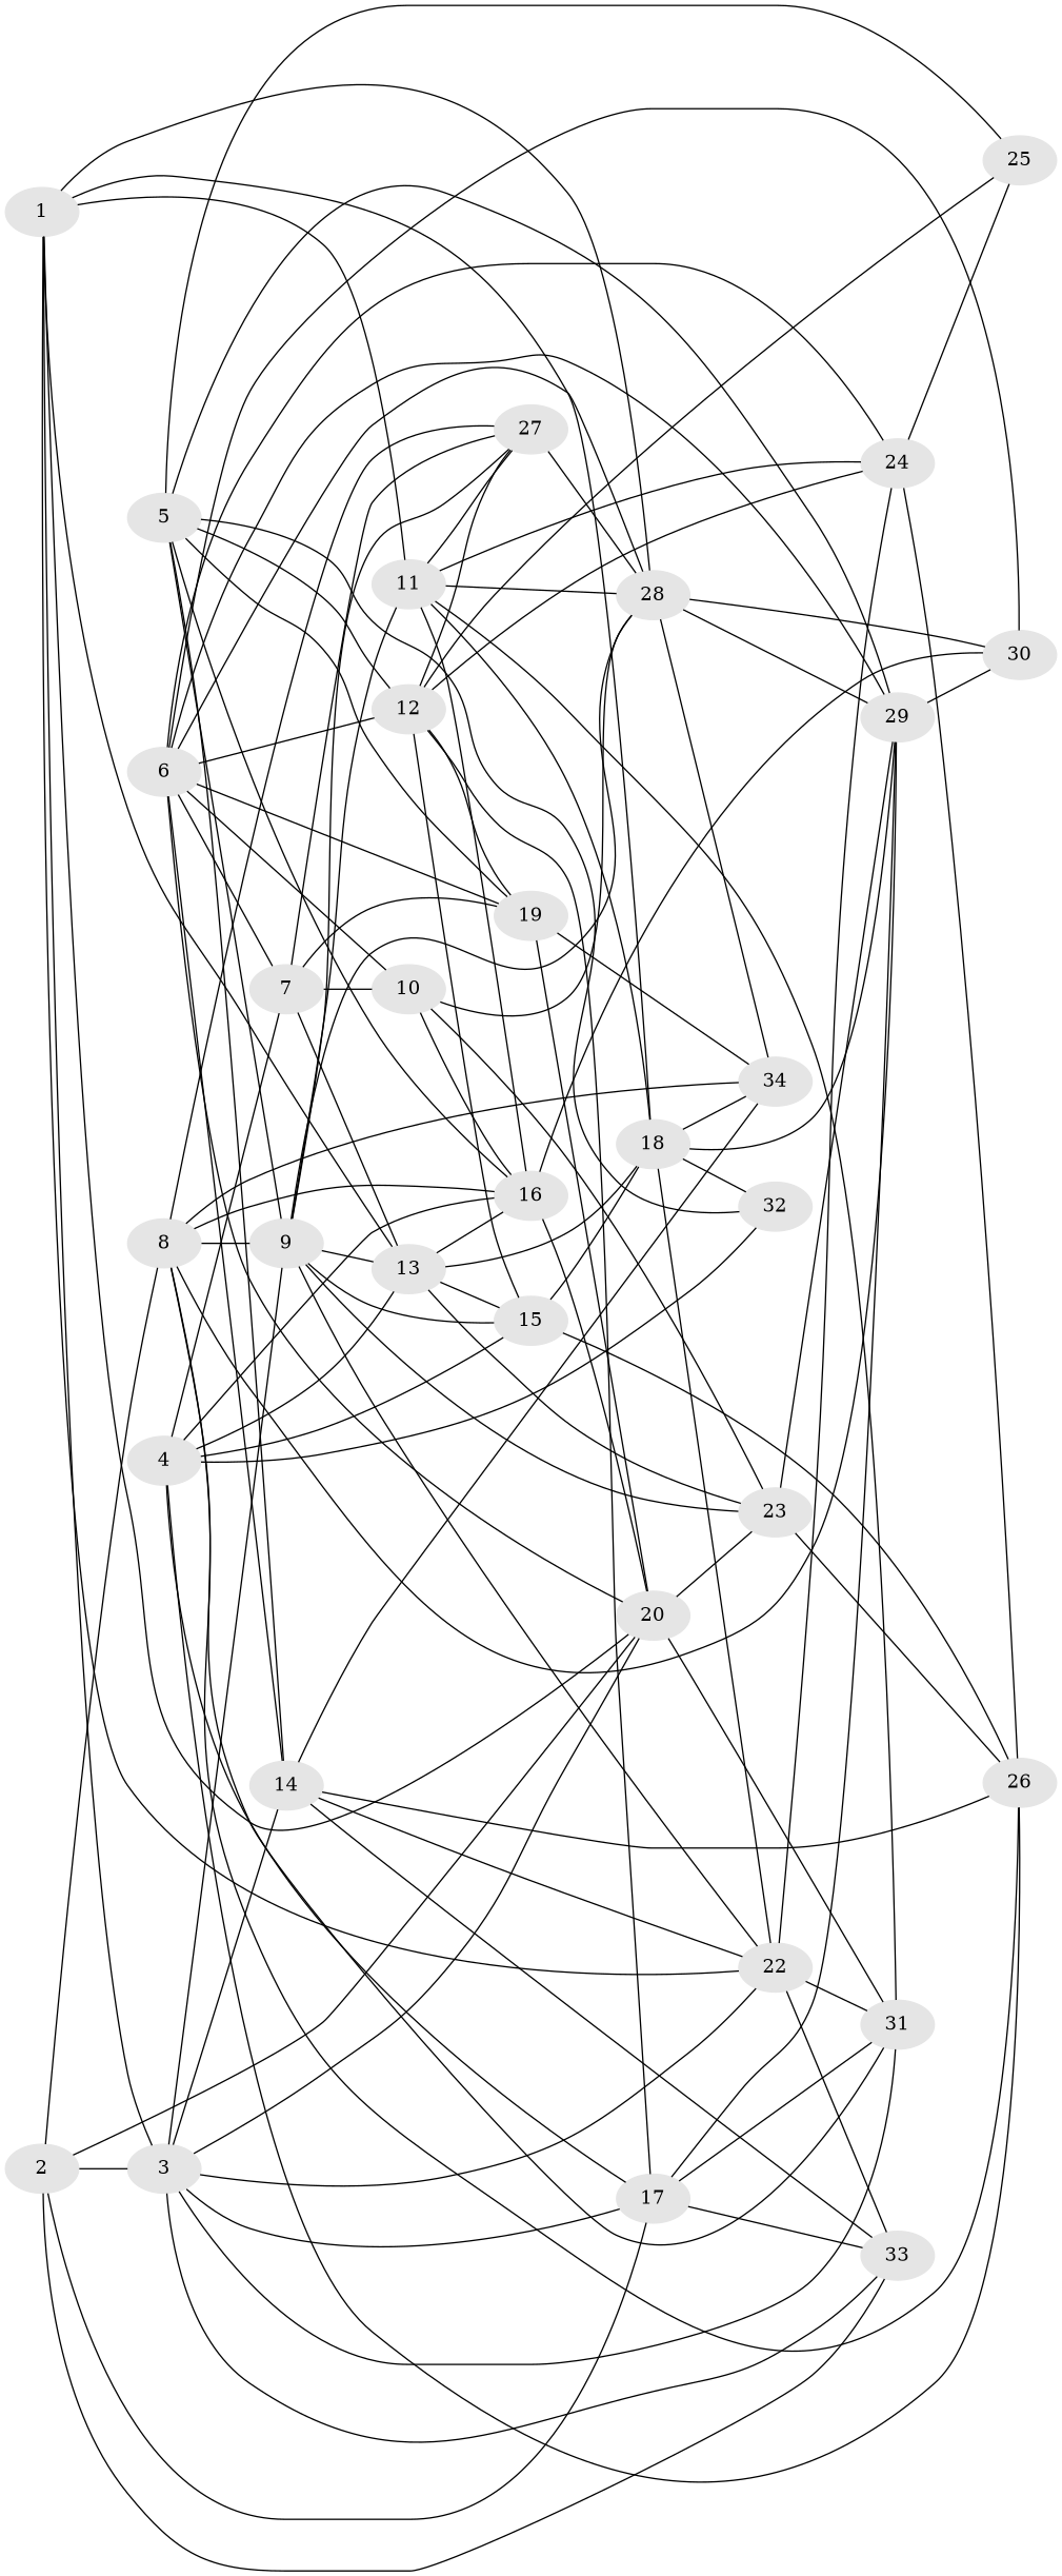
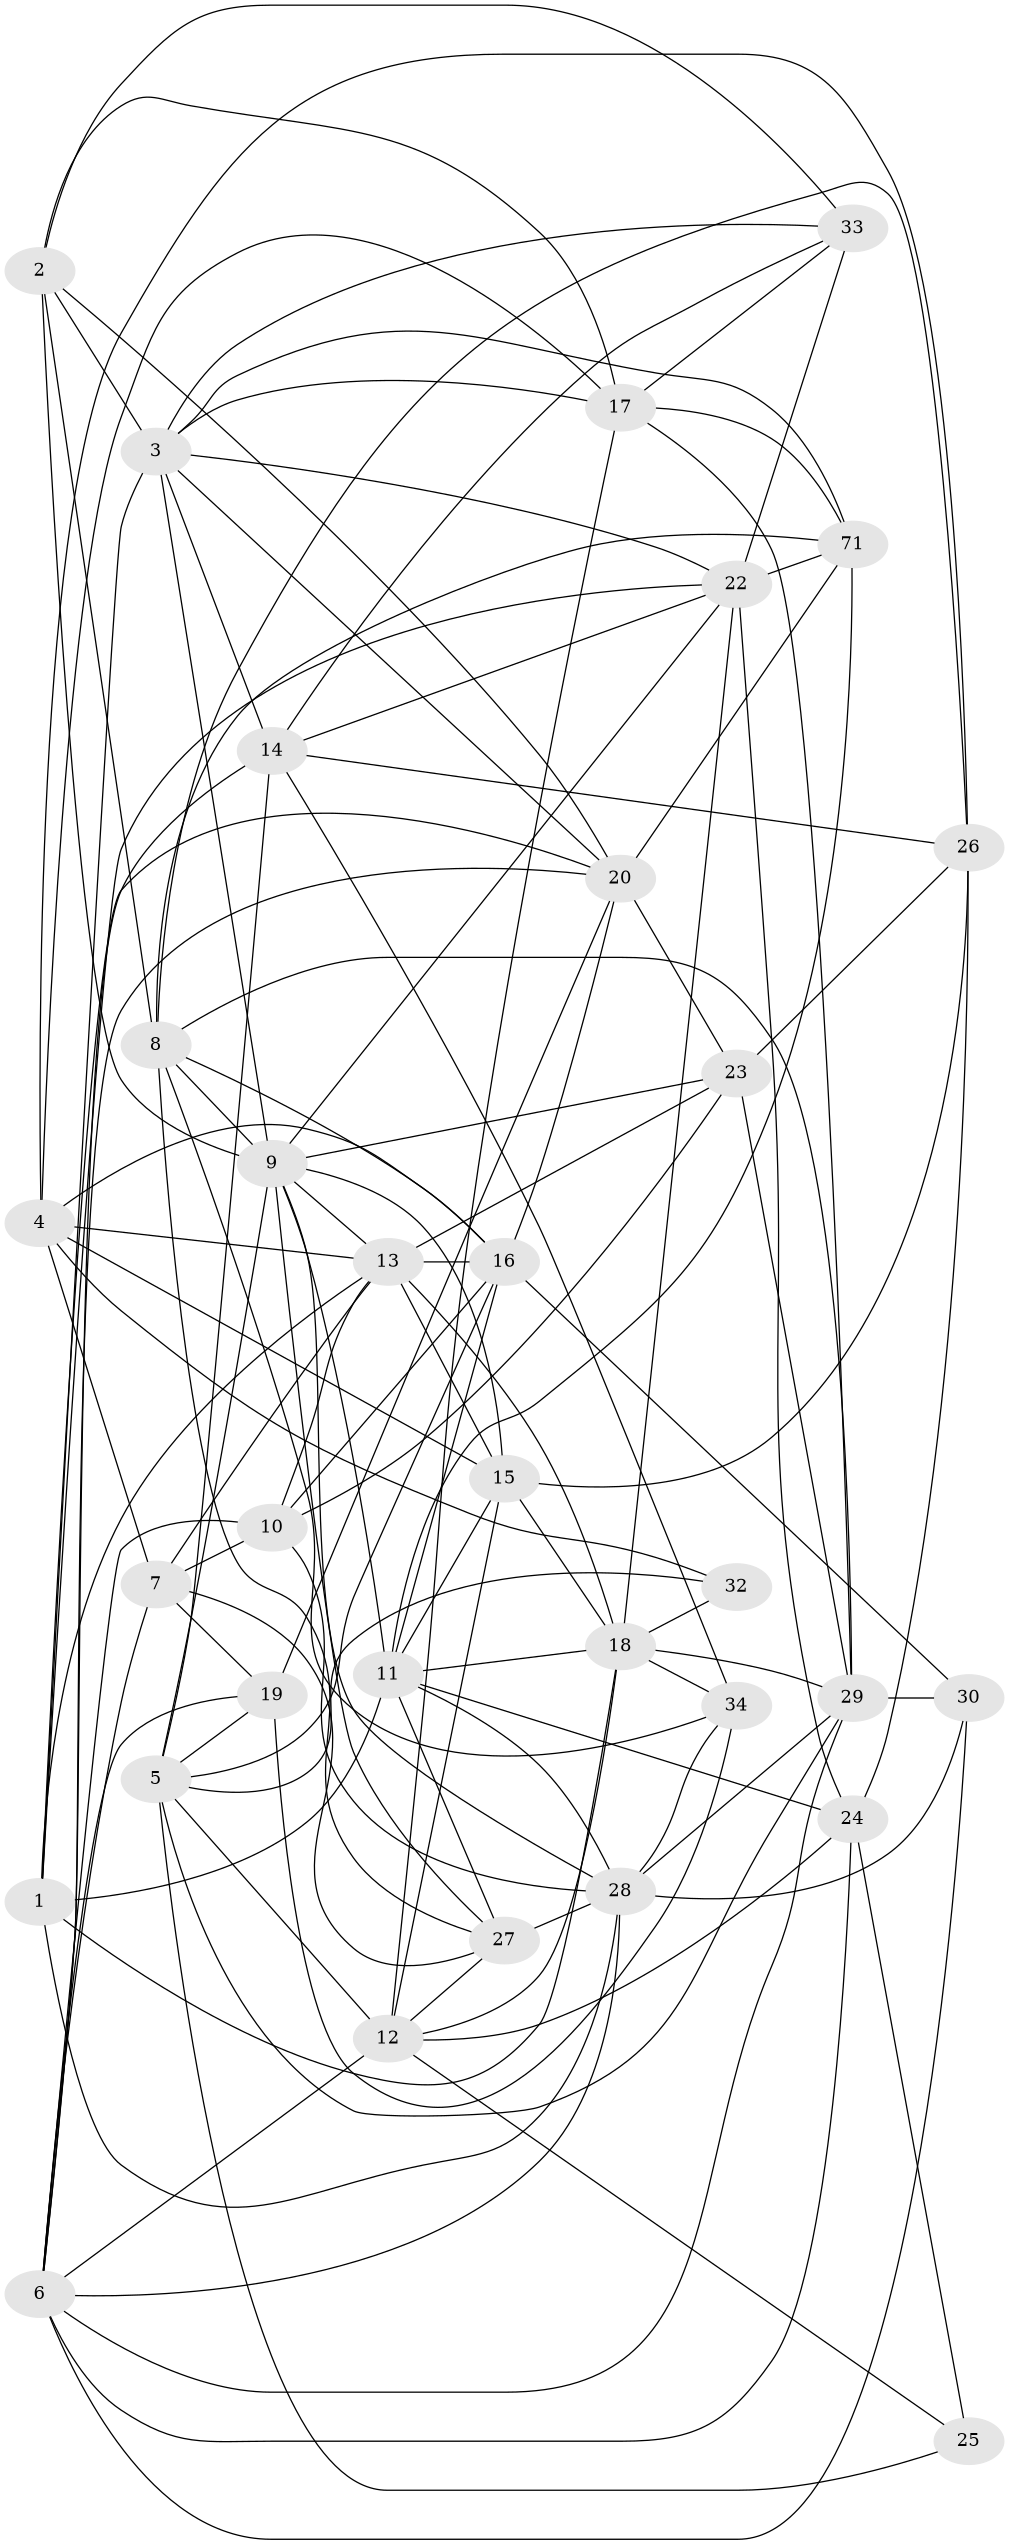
  graph {
    rankdir=LR
    node [color=gray90 style=filled]
    edge [weight=1.0]
    1
    3
    11
    13
    18
    20
    22
    28
    9
    17
    33
    14
-   31
+   31 [label=71]
    15
    16
    24
    27
    23
    32
    29
    34
    30
    2
    8
    26
    4
    7
    19
    10
    5
    12
    25
    6
    1 -- 3
    1 -- 11 [weight=2.0]
    1 -- 13
    1 -- 18 [weight=3.0]
    1 -- 20
    1 -- 22
    1 -- 28
    3 -- 20
    3 -- 22
    3 -- 9
    3 -- 17
    3 -- 33 [weight=2.0]
    3 -- 14 [weight=3.0]
    3 -- 31
    11 -- 18 [weight=2.0]
    11 -- 28
    11 -- 31 [weight=2.0]
+   11 -- 15
    11 -- 16
    11 -- 24
    11 -- 27
    13 -- 18
    13 -- 15
    13 -- 16 [weight=3.0]
    13 -- 23
    18 -- 22
    18 -- 32 [weight=2.0]
    18 -- 29
    18 -- 34
    20 -- 31
    20 -- 23
    22 -- 33
    22 -- 31
    22 -- 24
    28 -- 29
    28 -- 34
    28 -- 30
    9 -- 11
    9 -- 13
    9 -- 22
    9 -- 28
    9 -- 15
    9 -- 27
    9 -- 23
    17 -- 33
    17 -- 31 [weight=2.0]
    17 -- 29
    14 -- 22
    14 -- 33
    14 -- 34
    14 -- 26
    15 -- 18
    15 -- 26
    16 -- 20
    16 -- 30 [weight=2.0]
    24 -- 26
    24 -- 25
    27 -- 28
    23 -- 29
    23 -- 26
    29 -- 30 [weight=2.0]
    2 -- 3
    2 -- 20
+   2 -- 9
    2 -- 17
    2 -- 33
    2 -- 8
    8 -- 9 [weight=2.0]
    8 -- 31
    8 -- 16
    8 -- 27
    8 -- 29
    8 -- 34 [weight=2.0]
    8 -- 26
    4 -- 13
    4 -- 17
    4 -- 15
    4 -- 16
    4 -- 32
    4 -- 26
    4 -- 7
    7 -- 13 [weight=2.0]
    7 -- 27
    7 -- 19
    7 -- 10 [weight=2.0]
    19 -- 20
    19 -- 34
+   10 -- 13
    10 -- 28
    10 -- 16 [weight=2.0]
    10 -- 23
    5 -- 9
    5 -- 14 [weight=2.0]
    5 -- 16
    5 -- 32
    5 -- 29 [weight=2.0]
    5 -- 19 [weight=2.0]
    5 -- 12
    5 -- 25 [weight=2.0]
    12 -- 17
    12 -- 15 [weight=2.0]
    12 -- 24
    12 -- 27
-   12 -- 19 [weight=2.0]
+   12 -- 18 [weight=2.0]
    12 -- 25
    6 -- 20
    6 -- 28 [weight=2.0]
    6 -- 14
    6 -- 24
    6 -- 29
    6 -- 30
    6 -- 7
    6 -- 19
    6 -- 10
    6 -- 12 [weight=2.0]
  }
